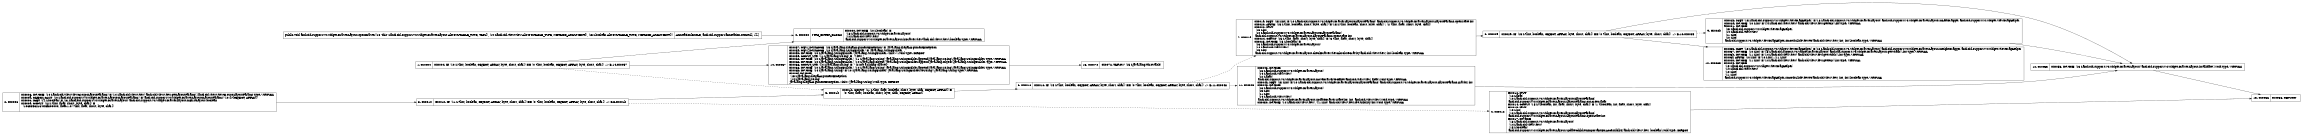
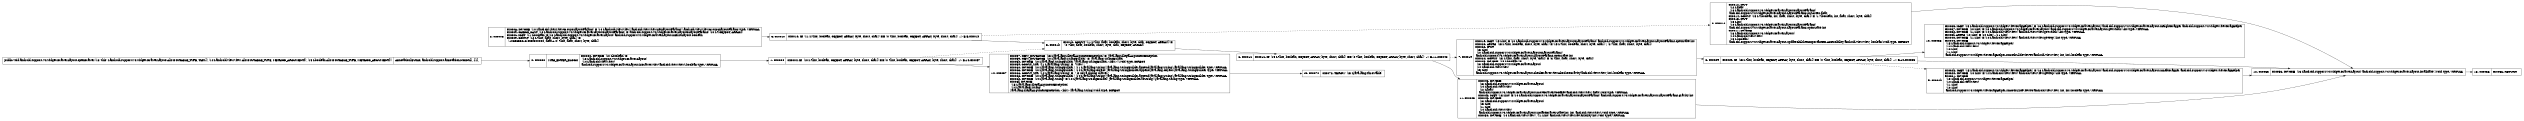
  digraph {
    rankdir=LR
    node [shape=record]
    n1 [label="{0\:\ 0x0000|MTH_ENTER_BLOCK\l|0x0000: INVOKE  (r0 I:boolean) = \l  (r3 I:android.support.v4.widget.DrawerLayout)\l  (r4 I:android.view.View)\l android.support.v4.widget.DrawerLayout.isDrawerView(android.view.View):boolean type: VIRTUAL \l}"]
    n2 [label="{1\:\ 0x0004|0x0004: IF  (r0 I:?[int, boolean, OBJECT, ARRAY, byte, short, char]) == (0 ?[int, boolean, OBJECT, ARRAY, byte, short, char])  \-\> B:14:0x0057 \l}"]
    n3 [label="{14\:\ 0x0057|0x0057: NEW_INSTANCE  (r5 I:java.lang.IllegalArgumentException) =  java.lang.IllegalArgumentException \l0x0059: NEW_INSTANCE  (r0 I:java.lang.StringBuilder) =  java.lang.StringBuilder \l0x005b: INVOKE  (r0 I:java.lang.StringBuilder) java.lang.StringBuilder.\<init\>():void type: DIRECT \l0x005e: CONST_STR  (r1 I:java.lang.String) =  \"View \" \l0x0060: INVOKE  (r0 I:java.lang.StringBuilder), (r1 I:java.lang.String) java.lang.StringBuilder.append(java.lang.String):java.lang.StringBuilder type: VIRTUAL \l0x0063: INVOKE  (r0 I:java.lang.StringBuilder), (r4 I:java.lang.Object) java.lang.StringBuilder.append(java.lang.Object):java.lang.StringBuilder type: VIRTUAL \l0x0066: CONST_STR  (r4 I:java.lang.String) =  \" is not a sliding drawer\" \l0x0068: INVOKE  (r0 I:java.lang.StringBuilder), (r4 I:java.lang.String) java.lang.StringBuilder.append(java.lang.String):java.lang.StringBuilder type: VIRTUAL \l0x006b: INVOKE  (r4 I:java.lang.String) = (r0 I:java.lang.StringBuilder) java.lang.StringBuilder.toString():java.lang.String type: VIRTUAL \l0x006f: INVOKE  \l  (r5 I:java.lang.IllegalArgumentException)\l  (r4 I:java.lang.String)\l java.lang.IllegalArgumentException.\<init\>(java.lang.String):void type: DIRECT \l}"]
    n4 [label="{5\:\ 0x001b|0x001b: CONST  (r1 I:?[int, float, boolean, short, byte, char, OBJECT, ARRAY]) = \l  (0 ?[int, float, boolean, short, byte, char, OBJECT, ARRAY])\l \l}"]
    n5 [label="{2\:\ 0x0006|0x0006: INVOKE  (r0 I:android.view.ViewGroup$LayoutParams) = (r4 I:android.view.View) android.view.View.getLayoutParams():android.view.ViewGroup$LayoutParams type: VIRTUAL \l0x000a: CHECK_CAST  (r0 I:android.support.v4.widget.DrawerLayout$LayoutParams) = (android.support.v4.widget.DrawerLayout$LayoutParams) (r0 I:?[OBJECT, ARRAY]) \l0x000c: IGET  (r1 I:boolean) = (r3 I:android.support.v4.widget.DrawerLayout) android.support.v4.widget.DrawerLayout.mFirstLayout boolean \l0x000e: CONST  (r2 I:?[int, float, short, byte, char]) = \l  (1065353216(0x3f800000, float:1.0) ?[int, float, short, byte, char])\l \l}"]
    n6 [label="{3\:\ 0x0010|0x0010: IF  (r1 I:?[int, boolean, OBJECT, ARRAY, byte, short, char]) == (0 ?[int, boolean, OBJECT, ARRAY, byte, short, char])  \-\> B:5:0x001b \l}"]
    n7 [label="{15\:\ 0x0072|0x0072: THROW  (r5 I:java.lang.Throwable) \l}"]
    n8 [label="{4\:\ 0x0012|0x0012: IPUT  \l  (r2 I:float)\l  (r0 I:android.support.v4.widget.DrawerLayout$LayoutParams)\l android.support.v4.widget.DrawerLayout.LayoutParams.onScreen float \l0x0014: CONST  (r5 I:?[boolean, int, float, short, byte, char]) = (1 ?[boolean, int, float, short, byte, char]) \l0x0015: IPUT  \l  (r5 I:int)\l  (r0 I:android.support.v4.widget.DrawerLayout$LayoutParams)\l android.support.v4.widget.DrawerLayout.LayoutParams.openState int \l0x0017: INVOKE  \l  (r3 I:android.support.v4.widget.DrawerLayout)\l  (r4 I:android.view.View)\l  (r5 I:boolean)\l android.support.v4.widget.DrawerLayout.updateChildrenImportantForAccessibility(android.view.View, boolean):void type: DIRECT \l}"]
    n9 [label="{12\:\ 0x0053|0x0053: INVOKE  (r3 I:android.support.v4.widget.DrawerLayout) android.support.v4.widget.DrawerLayout.invalidate():void type: VIRTUAL \l}"]
    n10 [label="{6\:\ 0x001c|0x001c: IF  (r5 I:?[int, boolean, OBJECT, ARRAY, byte, short, char]) == (0 ?[int, boolean, OBJECT, ARRAY, byte, short, char])  \-\> B:11:0x0048 \l}"]
    n11 [label="{13\:\ 0x0056|0x0056: RETURN   \l}"]
    n12 [label="{7\:\ 0x001e|0x001e: IGET  (r5 I:int) = (r0 I:android.support.v4.widget.DrawerLayout$LayoutParams) android.support.v4.widget.DrawerLayout.LayoutParams.openState int \l0x0020: ARITH  (r5 I:?[int, boolean, short, byte, char]) = (r5 I:?[int, boolean, short, byte, char]) \| (2 ?[int, float, short, byte, char]) \l0x0022: IPUT  \l  (r5 I:int)\l  (r0 I:android.support.v4.widget.DrawerLayout$LayoutParams)\l android.support.v4.widget.DrawerLayout.LayoutParams.openState int \l0x0024: CONST  (r5 I:?[int, float, short, byte, char]) = (3 ?[int, float, short, byte, char]) \l0x0025: INVOKE  (r5 I:boolean) = \l  (r3 I:android.support.v4.widget.DrawerLayout)\l  (r4 I:android.view.View)\l  (r5 I:int)\l android.support.v4.widget.DrawerLayout.checkDrawerViewAbsoluteGravity(android.view.View, int):boolean type: VIRTUAL \l}"]
    n13 [label="{11\:\ 0x0048|0x0048: INVOKE  \l  (r3 I:android.support.v4.widget.DrawerLayout)\l  (r4 I:android.view.View)\l  (r2 I:float)\l android.support.v4.widget.DrawerLayout.moveDrawerToOffset(android.view.View, float):void type: VIRTUAL \l0x004b: IGET  (r5 I:int) = (r0 I:android.support.v4.widget.DrawerLayout$LayoutParams) android.support.v4.widget.DrawerLayout.LayoutParams.gravity int \l0x004d: INVOKE  \l  (r3 I:android.support.v4.widget.DrawerLayout)\l  (r5 I:int)\l  (r1 I:int)\l  (r4 I:android.view.View)\l android.support.v4.widget.DrawerLayout.updateDrawerState(int, int, android.view.View):void type: VIRTUAL \l0x0050: INVOKE  (r4 I:android.view.View), (r1 I:int) android.view.View.setVisibility(int):void type: VIRTUAL \l}"]
    n14 [label="{8\:\ 0x0029|0x0029: IF  (r5 I:?[int, boolean, OBJECT, ARRAY, byte, short, char]) == (0 ?[int, boolean, OBJECT, ARRAY, byte, short, char])  \-\> B:10:0x0035 \l}"]
    n15 [label="{9\:\ 0x002b|0x002b: IGET  (r5 I:android.support.v4.widget.ViewDragHelper) = (r3 I:android.support.v4.widget.DrawerLayout) android.support.v4.widget.DrawerLayout.mLeftDragger android.support.v4.widget.ViewDragHelper \l0x002d: INVOKE  (r0 I:int) = (r4 I:android.view.View) android.view.View.getTop():int type: VIRTUAL \l9x0031: INVOKE  \l  (r5 I:android.support.v4.widget.ViewDragHelper)\l  (r4 I:android.view.View)\l  (r1 I:int)\l  (r0 I:int)\l android.support.v4.widget.ViewDragHelper.smoothSlideViewTo(android.view.View, int, int):boolean type: VIRTUAL \l}"]
    n16 [label="{10\:\ 0x0035|0x0035: IGET  (r5 I:android.support.v4.widget.ViewDragHelper) = (r3 I:android.support.v4.widget.DrawerLayout) android.support.v4.widget.DrawerLayout.mRightDragger android.support.v4.widget.ViewDragHelper \l0x0037: INVOKE  (r0 I:int) = (r3 I:android.support.v4.widget.DrawerLayout) android.support.v4.widget.DrawerLayout.getWidth():int type: VIRTUAL \l0x003b: INVOKE  (r1 I:int) = (r4 I:android.view.View) android.view.View.getWidth():int type: VIRTUAL \l0x003f: ARITH  (r0 I:int) = (r0 I:int) \- (r1 I:int) \l0x0040: INVOKE  (r1 I:int) = (r4 I:android.view.View) android.view.View.getTop():int type: VIRTUAL \l0x0044: INVOKE  \l  (r5 I:android.support.v4.widget.ViewDragHelper)\l  (r4 I:android.view.View)\l  (r0 I:int)\l  (r1 I:int)\l android.support.v4.widget.ViewDragHelper.smoothSlideViewTo(android.view.View, int, int):boolean type: VIRTUAL \l}"]
    n17 [label="{public void android.support.v4.widget.DrawerLayout.openDrawer((r3 'this' I:android.support.v4.widget.DrawerLayout A[IMMUTABLE_TYPE, THIS]), (r4 I:android.view.View A[IMMUTABLE_TYPE, METHOD_ARGUMENT]), (r5 I:boolean A[IMMUTABLE_TYPE, METHOD_ARGUMENT]))  | Annotation[BUILD, android.support.annotation.NonNull, \{\}], \l}"]
-   n2 -> n1
+   n1 -> n2
    n2 -> n3
    n2 -> n4 [style=dashed]
    n3 -> n7
    n4 -> n10
    n5 -> n6
    n6 -> n4
    n6 -> n8 [style=dashed]
-   n8 -> n11
+   n8 -> n9
    n9 -> n11
    n10 -> n12 [style=dashed]
    n10 -> n13
    n12 -> n14
    n13 -> n9
    n14 -> n9
    n14 -> n15 [style=dashed]
    n14 -> n16
    n15 -> n9
    n17 -> n1
  }
